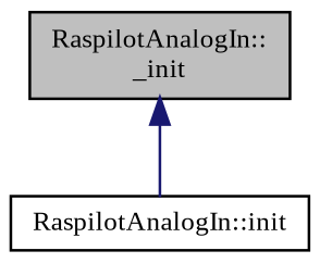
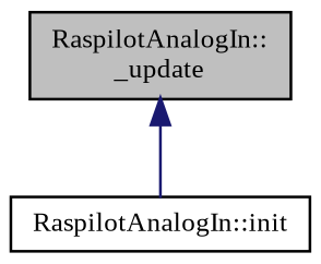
  digraph {
    rankdir=TB
    fontname="Liberation Serif"
    node [color=black fontname="Liberation Serif" fontsize=10 shape=record style=filled]
-   n1 [fillcolor=grey75 fontcolor=black height=0.2 label="RaspilotAnalogIn::\l_init" width=0.4]
+   n1 [fillcolor=grey75 fontcolor=black height=0.2 label="RaspilotAnalogIn::\l_update" width=0.4]
    n2 [fillcolor=white height=0.2 label="RaspilotAnalogIn::init" width=0.4]
    n1 -> n2 [color=midnightblue dir=back fontname="Liberation Serif" fontsize=10 labelfontname=Helvetica labelfontsize=10 style=solid]
  }
